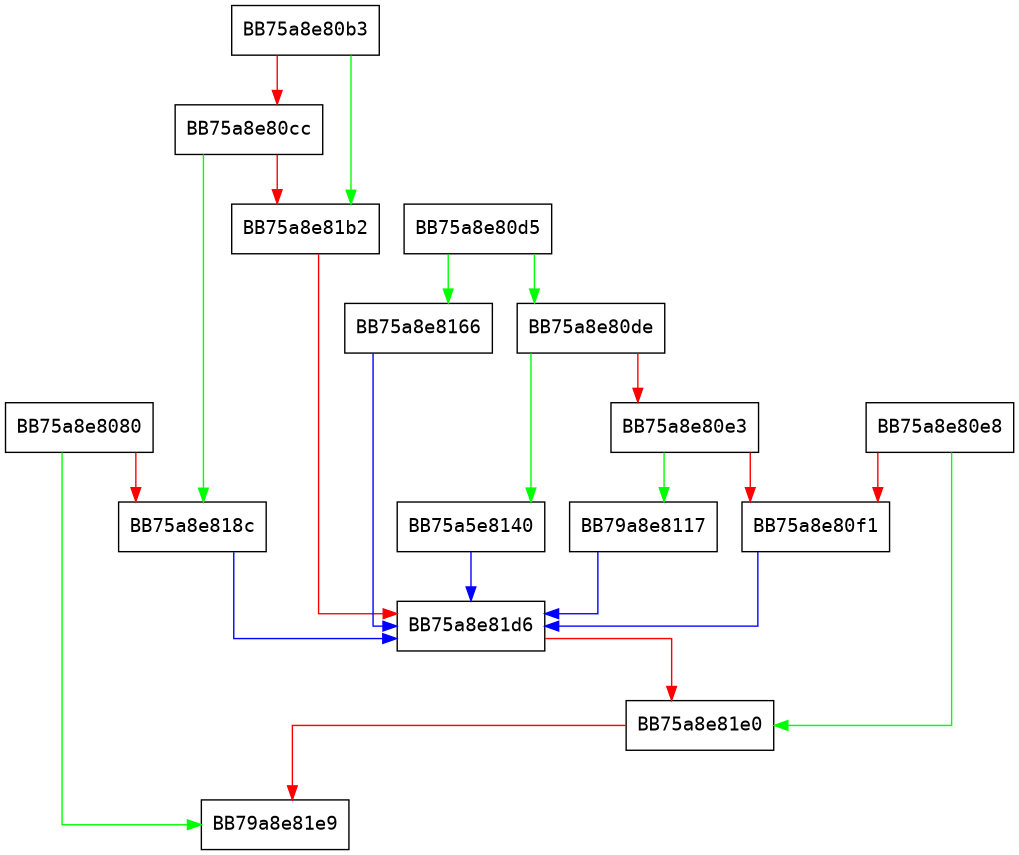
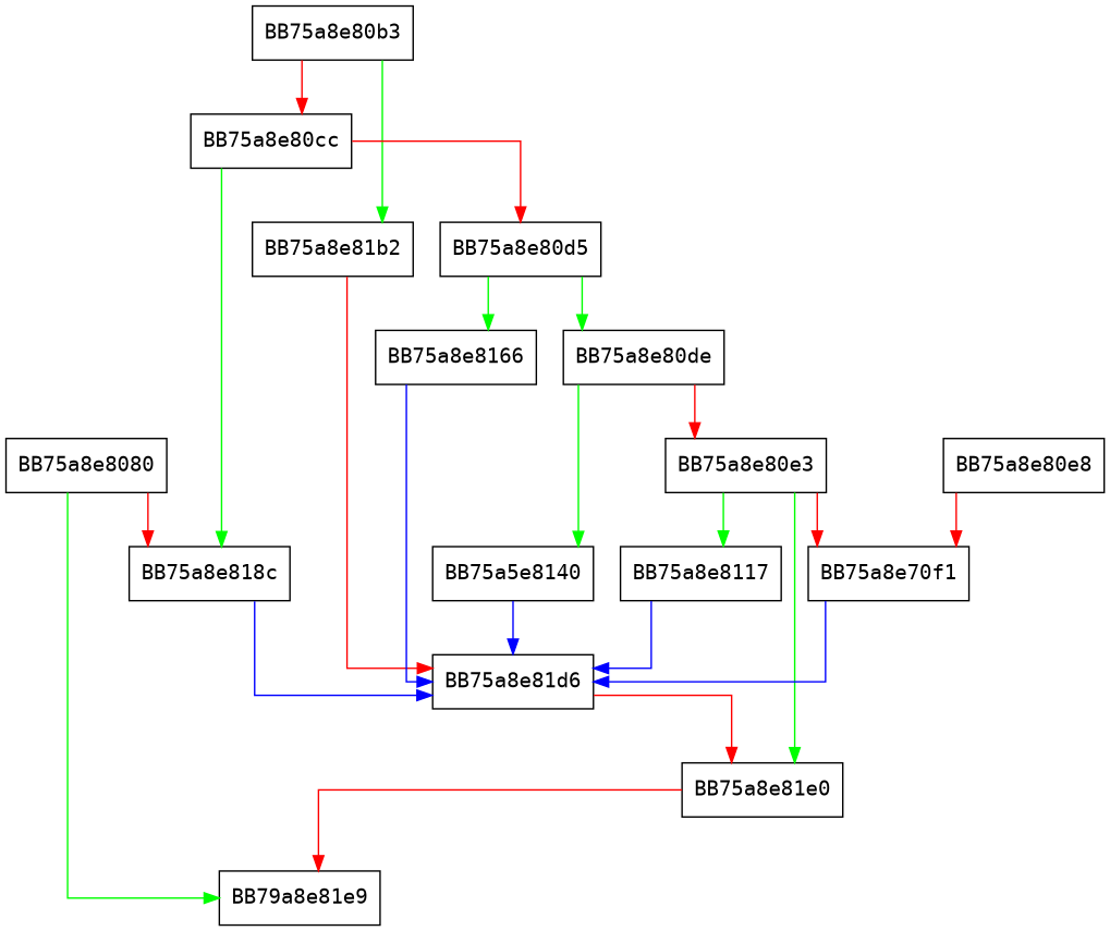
  digraph {
    fontname="DejaVu Sans Mono"
    splines=ortho
    node [fontname="DejaVu Sans Mono" shape=box]
    edge [color=red fontname="DejaVu Sans Mono"]
    n1 [label=BB79a8e81e9]
    BB75a8e8080
    BB75a8e818c
    BB75a8e80b3
    BB75a8e81b2
    BB75a8e80cc
    BB75a8e81d6
    BB75a8e80d5
    BB75a8e81e0
    BB75a8e8166
    BB75a8e80de
    n12 [label=BB75a5e8140]
    BB75a8e80e3
-   BB75a8e8117 [label=BB79a8e8117]
-   BB75a8e80f1
+   BB75a8e8117
+   BB75a8e80f1 [label=BB75a8e70f1]
    BB75a8e80e8
    BB75a8e8080 -> n1 [color=green]
    BB75a8e8080 -> BB75a8e818c
    BB75a8e818c -> BB75a8e81d6 [color=blue]
    BB75a8e80b3 -> BB75a8e81b2 [color=green]
    BB75a8e80b3 -> BB75a8e80cc
    BB75a8e81b2 -> BB75a8e81d6
    BB75a8e80cc -> BB75a8e818c [color=green]
-   BB75a8e80cc -> BB75a8e81b2
+   BB75a8e80cc -> BB75a8e80d5
    BB75a8e81d6 -> BB75a8e81e0
    BB75a8e80d5 -> BB75a8e8166 [color=green]
    BB75a8e80d5 -> BB75a8e80de [color=green]
    BB75a8e81e0 -> n1
    BB75a8e8166 -> BB75a8e81d6 [color=blue]
    BB75a8e80de -> n12 [color=green]
    BB75a8e80de -> BB75a8e80e3
    n12 -> BB75a8e81d6 [color=blue]
    BB75a8e80e3 -> BB75a8e8117 [color=green]
    BB75a8e80e3 -> BB75a8e80f1
    BB75a8e8117 -> BB75a8e81d6 [color=blue]
    BB75a8e80f1 -> BB75a8e81d6 [color=blue]
-   BB75a8e80e8 -> BB75a8e81e0 [color=green]
+   BB75a8e80e3 -> BB75a8e81e0 [color=green]
    BB75a8e80e8 -> BB75a8e80f1
  }
